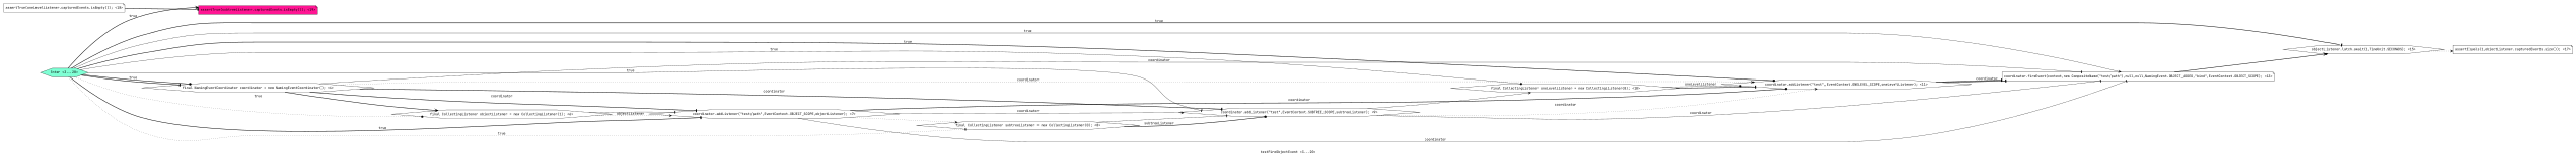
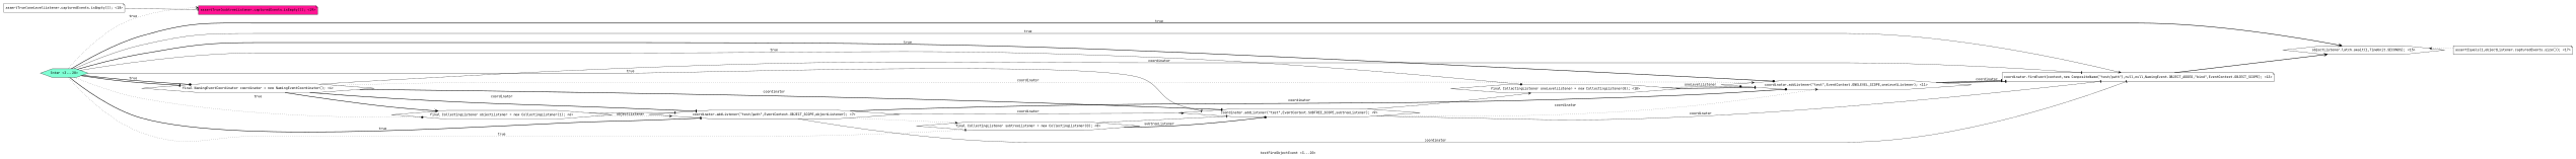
  digraph {
    fontname="JetBrains Mono"
    label="testFireObjectEvent <3...20>"
    rankdir=LR
    node [fillcolor=white fontname="JetBrains Mono" shape=hexagon style=filled]
    edge [arrowhead=tee fontname="JetBrains Mono" style=bold]
    n1 [label="final NamingEventCoordinator coordinator = new NamingEventCoordinator(); <4>"]
    n2 [label="coordinator.addListener(\"test\",EventContext.ONELEVEL_SCOPE,oneLevelListener); <11>"]
    n3 [label="coordinator.addListener(\"test\",EventContext.SUBTREE_SCOPE,subtreeListener); <9>"]
    n4 [label="coordinator.fireEvent(context,new CompositeName(\"test/path\"),null,null,NamingEvent.OBJECT_ADDED,\"bind\",EventContext.OBJECT_SCOPE); <13>" shape=note]
    n5 [label="final CollectingListener objectListener = new CollectingListener(1); <6>"]
    n6 [label="coordinator.addListener(\"test/path\",EventContext.OBJECT_SCOPE,objectListener); <7>"]
    n7 [label="final CollectingListener oneLevelListener = new CollectingListener(0); <10>"]
    n8 [label="objectListener.latch.await(1,TimeUnit.SECONDS); <15>"]
    n9 [label="final CollectingListener subtreeListener = new CollectingListener(0); <8>"]
    n10 [fillcolor=deeppink label="assertTrue(subtreeListener.capturedEvents.isEmpty()); <19>" shape=note]
    n11 [label="assertEquals(1,objectListener.capturedEvents.size()); <17>" shape=note]
    n12 [label="assertTrue(oneLevelListener.capturedEvents.isEmpty()); <18>" shape=note]
    n13 [fillcolor=aquamarine label="Enter <3...20>"]
    n1 -> n2 [arrowhead=vee label=coordinator style=dotted]
    n1 -> n3 [label=coordinator]
    n1 -> n4 [label=coordinator style=solid]
    n1 -> n5 [arrowhead=vee]
    n1 -> n6 [label=coordinator]
    n2 -> n4 [label=coordinator]
    n2 -> n4
    n3 -> n2 [arrowhead=vee label=coordinator style=dotted]
    n3 -> n4 [label=coordinator style=solid]
    n3 -> n7 [arrowhead=vee style=solid]
    n4 -> n8 [arrowhead=vee]
    n5 -> n6 [arrowhead=vee label=objectListener style=dotted]
    n5 -> n6 [style=solid]
    n6 -> n2 [arrowhead=dot label=coordinator]
    n6 -> n3 [arrowhead=vee label=coordinator style=solid]
    n6 -> n4 [label=coordinator style=solid]
    n6 -> n9 [arrowhead=vee style=dotted]
    n7 -> n2 [arrowhead=dot label=oneLevelListener style=solid]
    n7 -> n2
-   n8 -> n11 [arrowhead=vee style=dotted]
+   n11 -> n8 [arrowhead=vee style=dotted]
    n9 -> n3 [arrowhead=dot label=subtreeListener]
    n9 -> n3 [style=solid]
-   n12 -> n10
+   n12 -> n10 [style=solid]
    n13 -> n1 [arrowhead=dot label=true]
    n13 -> n1
    n13 -> n2 [arrowhead=dot label=true]
    n13 -> n3 [label=true style=solid]
    n13 -> n4 [arrowhead=vee label=true style=solid]
    n13 -> n5 [arrowhead=dot label=true style=dotted]
    n13 -> n6 [label=true]
    n13 -> n7 [arrowhead=dot label=true style=solid]
-   n13 -> n8 [label=true]
+   n13 -> n8 [arrowhead=vee label=true]
    n13 -> n9 [label=true style=dotted]
-   n13 -> n10 [arrowhead=vee label=true]
+   n13 -> n10 [arrowhead=vee label=true style=dotted]
  }
